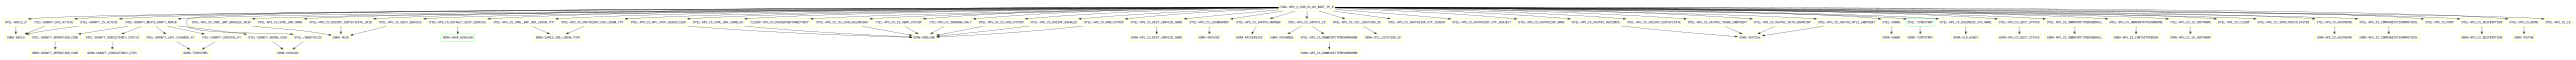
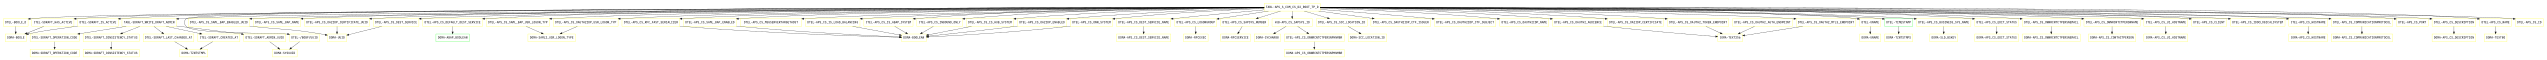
  digraph {
    fontname="JetBrains Mono"
    node [color=yellow fontname="JetBrains Mono" shape=box]
    edge [fontname="JetBrains Mono"]
    "TABL-APS_S_COM_CS_D2_ROOT_TP_D"
    "DTEL-SDRAFT_IS_ACTIVE"
    "TABL-SDRAFT_WRITE_DRAFT_ADMIN"
    "DTEL-SDRAFT_HAS_ACTIVE"
    "DTEL-/BOBF/UUID"
    n6 [label="DTEL-APS_CS_SAML_BAP_ENABLED_UUID"]
    "DTEL-APS_CS_SAML_BAP_USR_LOGON_TYP"
    "DTEL-APS_CS_SAML_BAP_NAME"
    "DTEL-APS_CS_SAML_BAP_ENABLED"
    "DTEL-APS_CS_DEFAULT_DEST_SERVICE"
    "DTEL-APS_CS_INBOUND_ONLY"
    "DTEL-APS_CS_IS_HUB_SYSTEM"
    "DTEL-APS_CS_DEST_SERVICE_NAME"
    "DTEL-APS_CS_DEST_SERVICE"
    "DTEL-APS_CS_RFC_FAST_SERIALIZER"
-   "DTEL-APS_CS_MSGSERVERTARGETHOST" [label="CLIENT-APS_CS_MSGSERVERTARGETHOST"]
+   "DTEL-APS_CS_MSGSERVERTARGETHOST"
    "DTEL-APS_CS_LOGONGROUP"
    "DTEL-APS_CS_SAPSYS_NUMBER"
-   "DTEL-APS_CS_SAPSYS_ID"
+   "DTEL-APS_CS_SAPSYS_ID" [label="HUB-APS_CS_SAPSYS_ID"]
    "DTEL-APS_CS_IS_LOAD_BALANCING"
    "DTEL-APS_CS_SCC_LOCATION_ID"
    "DTEL-APS_CS_IS_ABAP_SYSTEM"
    "DTEL-APS_CS_OAUTH2_MTLS_ENDPOINT"
    "DTEL-APS_CS_OAUTH2_AUDIENCE"
    "DTEL-APS_CS_OAUTH2_TOKEN_ENDPOINT"
    "DTEL-APS_CS_OAUTH2_AUTH_ENDPOINT"
    "DTEL-APS_CS_OAUTH2IDP_USR_LOGON_TYP"
    "DTEL-APS_CS_OAUTH2IDP_CTF_ISSUER"
    "DTEL-APS_CS_OAUTH2IDP_CTF_SUBJECT"
    "DTEL-APS_CS_OAUTH2IDP_NAME"
    "DTEL-APS_CS_OA2IDP_CERTIFICATE_UUID"
    "DTEL-APS_CS_OA2IDP_CERTIFICATE"
    "DTEL-APS_CS_OA2IDP_ENABLED"
    "DTEL-UNAME"
    "DTEL-TIMESTAMP" [color=green]
    "DTEL-APS_CS_OWN_SYSTEM"
    "DTEL-APS_CS_BUSINESS_SYS_NAME"
    "DTEL-APS_CS_EDIT_STATUS"
    "DTEL-APS_CS_OWNRCNTCTPERSNEMAIL"
    "DTEL-APS_CS_OWNRCNTCTPERSNNAME"
    "DTEL-APS_CS_UI_HOSTNAME"
    "DTEL-APS_CS_HOSTNAME"
    "DTEL-APS_CS_CLIENT"
    "DTEL-APS_CS_IDOCLOGICALSYSTEM"
    "DTEL-APS_CS_COMMUNICATIONPROTOCOL"
    "DTEL-APS_CS_DESCRIPTION"
    "DTEL-APS_CS_PORT"
    "DTEL-APS_CS_NAME"
    "DTEL-BOOLE_D"
    "DTEL-APS_CS_ID"
    "DOMA-BOOLE"
    "DTEL-SDRAFT_OPERATION_CODE"
    "DTEL-SDRAFT_CONSISTENCY_STATUS"
    "DTEL-SDRAFT_ADMIN_UUID"
    "DTEL-SDRAFT_LAST_CHANGED_AT"
    "DTEL-SDRAFT_CREATED_AT"
    "DOMA-SYSUUID"
    "DOMA-UUID"
    "DOMA-SAML2_USR_LOGON_TYPE"
    "DOMA-BOOLEAN"
    "DOMA-ABAP_BOOLEAN" [color=green]
    "DOMA-APS_CS_DEST_SERVICE_NAME"
    "DOMA-RFCEXEC"
    "DOMA-RFCSERVICE"
    "DTEL-APS_CS_OWNRCNTCTPERSNPHNMBR"
    "DOMA-SYCHAR08"
    "DOMA-SCC_LOCATION_ID"
    "DOMA-TEXT256"
    "DOMA-UNAME"
    "DOMA-TZNTSTMPS"
    "DOMA-SLD_BSKEY"
    "DOMA-APS_CS_EDIT_STATUS"
    "DOMA-APS_CS_OWNRCNTCTPERSNEMAIL"
    "DOMA-APS_CS_OWNRCNTCTPERSNPHNMBR"
    "DOMA-APS_CS_CONTACTPERSON"
    "DOMA-APS_CS_UI_HOSTNAME"
    "DOMA-APS_CS_HOSTNAME"
    "DOMA-APS_CS_COMMUNICATIONPROTOCOL"
    "DOMA-APS_CS_DESCRIPTION"
    "DOMA-TEXT80"
    "DOMA-SDRAFT_OPERATION_CODE"
-   "DOMA-SDRAFT_CONSISTENCY_STATUS" [label="DOMA-SDRAFT_CONSISTENCY_DTEL"]
+   "DOMA-SDRAFT_CONSISTENCY_STATUS"
    "DOMA-TZNTSTMPL"
    "TABL-APS_S_COM_CS_D2_ROOT_TP_D" -> "DTEL-SDRAFT_IS_ACTIVE"
    "TABL-APS_S_COM_CS_D2_ROOT_TP_D" -> "TABL-SDRAFT_WRITE_DRAFT_ADMIN"
    "TABL-APS_S_COM_CS_D2_ROOT_TP_D" -> "DTEL-SDRAFT_HAS_ACTIVE"
    "TABL-APS_S_COM_CS_D2_ROOT_TP_D" -> "DTEL-/BOBF/UUID"
    "TABL-APS_S_COM_CS_D2_ROOT_TP_D" -> n6
    "TABL-APS_S_COM_CS_D2_ROOT_TP_D" -> "DTEL-APS_CS_SAML_BAP_USR_LOGON_TYP"
    "TABL-APS_S_COM_CS_D2_ROOT_TP_D" -> "DTEL-APS_CS_SAML_BAP_NAME"
    "TABL-APS_S_COM_CS_D2_ROOT_TP_D" -> "DTEL-APS_CS_SAML_BAP_ENABLED"
    "TABL-APS_S_COM_CS_D2_ROOT_TP_D" -> "DTEL-APS_CS_DEFAULT_DEST_SERVICE"
    "TABL-APS_S_COM_CS_D2_ROOT_TP_D" -> "DTEL-APS_CS_INBOUND_ONLY"
    "TABL-APS_S_COM_CS_D2_ROOT_TP_D" -> "DTEL-APS_CS_IS_HUB_SYSTEM"
    "TABL-APS_S_COM_CS_D2_ROOT_TP_D" -> "DTEL-APS_CS_DEST_SERVICE_NAME"
    "TABL-APS_S_COM_CS_D2_ROOT_TP_D" -> "DTEL-APS_CS_DEST_SERVICE"
    "TABL-APS_S_COM_CS_D2_ROOT_TP_D" -> "DTEL-APS_CS_RFC_FAST_SERIALIZER"
    "TABL-APS_S_COM_CS_D2_ROOT_TP_D" -> "DTEL-APS_CS_MSGSERVERTARGETHOST"
    "TABL-APS_S_COM_CS_D2_ROOT_TP_D" -> "DTEL-APS_CS_LOGONGROUP"
    "TABL-APS_S_COM_CS_D2_ROOT_TP_D" -> "DTEL-APS_CS_SAPSYS_NUMBER"
    "TABL-APS_S_COM_CS_D2_ROOT_TP_D" -> "DTEL-APS_CS_SAPSYS_ID"
    "TABL-APS_S_COM_CS_D2_ROOT_TP_D" -> "DTEL-APS_CS_IS_LOAD_BALANCING"
    "TABL-APS_S_COM_CS_D2_ROOT_TP_D" -> "DTEL-APS_CS_SCC_LOCATION_ID"
    "TABL-APS_S_COM_CS_D2_ROOT_TP_D" -> "DTEL-APS_CS_IS_ABAP_SYSTEM"
    "TABL-APS_S_COM_CS_D2_ROOT_TP_D" -> "DTEL-APS_CS_OAUTH2_MTLS_ENDPOINT"
    "TABL-APS_S_COM_CS_D2_ROOT_TP_D" -> "DTEL-APS_CS_OAUTH2_AUDIENCE"
    "TABL-APS_S_COM_CS_D2_ROOT_TP_D" -> "DTEL-APS_CS_OAUTH2_TOKEN_ENDPOINT"
-   "TABL-APS_S_COM_CS_D2_ROOT_TP_D" -> "DTEL-APS_CS_OAUTH2_AUTH_ENDPOINT"
    "TABL-APS_S_COM_CS_D2_ROOT_TP_D" -> "DTEL-APS_CS_OAUTH2IDP_USR_LOGON_TYP"
    "TABL-APS_S_COM_CS_D2_ROOT_TP_D" -> "DTEL-APS_CS_OAUTH2IDP_CTF_ISSUER"
    "TABL-APS_S_COM_CS_D2_ROOT_TP_D" -> "DTEL-APS_CS_OAUTH2IDP_CTF_SUBJECT"
    "TABL-APS_S_COM_CS_D2_ROOT_TP_D" -> "DTEL-APS_CS_OAUTH2IDP_NAME"
    "TABL-APS_S_COM_CS_D2_ROOT_TP_D" -> "DTEL-APS_CS_OA2IDP_CERTIFICATE_UUID"
    "TABL-APS_S_COM_CS_D2_ROOT_TP_D" -> "DTEL-APS_CS_OA2IDP_CERTIFICATE"
    "TABL-APS_S_COM_CS_D2_ROOT_TP_D" -> "DTEL-APS_CS_OA2IDP_ENABLED"
    "TABL-APS_S_COM_CS_D2_ROOT_TP_D" -> "DTEL-UNAME"
    "TABL-APS_S_COM_CS_D2_ROOT_TP_D" -> "DTEL-TIMESTAMP"
    "TABL-APS_S_COM_CS_D2_ROOT_TP_D" -> "DTEL-APS_CS_OWN_SYSTEM"
    "TABL-APS_S_COM_CS_D2_ROOT_TP_D" -> "DTEL-APS_CS_BUSINESS_SYS_NAME"
    "TABL-APS_S_COM_CS_D2_ROOT_TP_D" -> "DTEL-APS_CS_EDIT_STATUS"
    "TABL-APS_S_COM_CS_D2_ROOT_TP_D" -> "DTEL-APS_CS_OWNRCNTCTPERSNEMAIL"
    "TABL-APS_S_COM_CS_D2_ROOT_TP_D" -> "DTEL-APS_CS_OWNRCNTCTPERSNNAME"
    "TABL-APS_S_COM_CS_D2_ROOT_TP_D" -> "DTEL-APS_CS_UI_HOSTNAME"
    "TABL-APS_S_COM_CS_D2_ROOT_TP_D" -> "DTEL-APS_CS_HOSTNAME"
    "TABL-APS_S_COM_CS_D2_ROOT_TP_D" -> "DTEL-APS_CS_CLIENT"
    "TABL-APS_S_COM_CS_D2_ROOT_TP_D" -> "DTEL-APS_CS_IDOCLOGICALSYSTEM"
    "TABL-APS_S_COM_CS_D2_ROOT_TP_D" -> "DTEL-APS_CS_COMMUNICATIONPROTOCOL"
    "TABL-APS_S_COM_CS_D2_ROOT_TP_D" -> "DTEL-APS_CS_DESCRIPTION"
    "TABL-APS_S_COM_CS_D2_ROOT_TP_D" -> "DTEL-APS_CS_PORT"
    "TABL-APS_S_COM_CS_D2_ROOT_TP_D" -> "DTEL-APS_CS_NAME"
    "TABL-APS_S_COM_CS_D2_ROOT_TP_D" -> "DTEL-BOOLE_D"
    "TABL-APS_S_COM_CS_D2_ROOT_TP_D" -> "DTEL-APS_CS_ID"
    "DTEL-SDRAFT_IS_ACTIVE" -> "DOMA-BOOLE"
    "TABL-SDRAFT_WRITE_DRAFT_ADMIN" -> "DTEL-SDRAFT_OPERATION_CODE"
    "TABL-SDRAFT_WRITE_DRAFT_ADMIN" -> "DTEL-SDRAFT_CONSISTENCY_STATUS"
    "TABL-SDRAFT_WRITE_DRAFT_ADMIN" -> "DTEL-SDRAFT_ADMIN_UUID"
    "TABL-SDRAFT_WRITE_DRAFT_ADMIN" -> "DTEL-SDRAFT_LAST_CHANGED_AT"
    "TABL-SDRAFT_WRITE_DRAFT_ADMIN" -> "DTEL-SDRAFT_CREATED_AT"
    "DTEL-SDRAFT_HAS_ACTIVE" -> "DOMA-BOOLE"
    "DTEL-/BOBF/UUID" -> "DOMA-SYSUUID"
    n6 -> "DOMA-UUID"
    "DTEL-APS_CS_SAML_BAP_USR_LOGON_TYP" -> "DOMA-SAML2_USR_LOGON_TYPE"
    "DTEL-APS_CS_SAML_BAP_ENABLED" -> "DOMA-BOOLEAN"
    "DTEL-APS_CS_DEFAULT_DEST_SERVICE" -> "DOMA-ABAP_BOOLEAN"
    "DTEL-APS_CS_INBOUND_ONLY" -> "DOMA-BOOLEAN"
    "DTEL-APS_CS_IS_HUB_SYSTEM" -> "DOMA-BOOLEAN"
    "DTEL-APS_CS_DEST_SERVICE_NAME" -> "DOMA-APS_CS_DEST_SERVICE_NAME"
    "DTEL-APS_CS_DEST_SERVICE" -> "DOMA-UUID"
    "DTEL-APS_CS_RFC_FAST_SERIALIZER" -> "DOMA-BOOLEAN"
    "DTEL-APS_CS_LOGONGROUP" -> "DOMA-RFCEXEC"
    "DTEL-APS_CS_SAPSYS_NUMBER" -> "DOMA-RFCSERVICE"
    "DTEL-APS_CS_SAPSYS_ID" -> "DTEL-APS_CS_OWNRCNTCTPERSNPHNMBR"
    "DTEL-APS_CS_SAPSYS_ID" -> "DOMA-SYCHAR08"
    "DTEL-APS_CS_IS_LOAD_BALANCING" -> "DOMA-BOOLEAN"
    "DTEL-APS_CS_SCC_LOCATION_ID" -> "DOMA-SCC_LOCATION_ID"
    "DTEL-APS_CS_IS_ABAP_SYSTEM" -> "DOMA-BOOLEAN"
    "DTEL-APS_CS_OAUTH2_MTLS_ENDPOINT" -> "DOMA-TEXT256"
    "DTEL-APS_CS_OAUTH2_AUDIENCE" -> "DOMA-TEXT256"
    "DTEL-APS_CS_OAUTH2_TOKEN_ENDPOINT" -> "DOMA-TEXT256"
    "DTEL-APS_CS_OAUTH2_AUTH_ENDPOINT" -> "DOMA-TEXT256"
    "DTEL-APS_CS_OAUTH2IDP_USR_LOGON_TYP" -> "DOMA-SAML2_USR_LOGON_TYPE"
    "DTEL-APS_CS_OA2IDP_CERTIFICATE_UUID" -> "DOMA-UUID"
    "DTEL-APS_CS_OA2IDP_ENABLED" -> "DOMA-BOOLEAN"
    "DTEL-UNAME" -> "DOMA-UNAME"
    "DTEL-TIMESTAMP" -> "DOMA-TZNTSTMPS"
    "DTEL-APS_CS_OWN_SYSTEM" -> "DOMA-BOOLEAN"
    "DTEL-APS_CS_BUSINESS_SYS_NAME" -> "DOMA-SLD_BSKEY"
    "DTEL-APS_CS_EDIT_STATUS" -> "DOMA-APS_CS_EDIT_STATUS"
    "DTEL-APS_CS_OWNRCNTCTPERSNEMAIL" -> "DOMA-APS_CS_OWNRCNTCTPERSNEMAIL"
    "DTEL-APS_CS_OWNRCNTCTPERSNNAME" -> "DOMA-APS_CS_CONTACTPERSON"
    "DTEL-APS_CS_UI_HOSTNAME" -> "DOMA-APS_CS_UI_HOSTNAME"
    "DTEL-APS_CS_HOSTNAME" -> "DOMA-APS_CS_HOSTNAME"
    "DTEL-APS_CS_COMMUNICATIONPROTOCOL" -> "DOMA-APS_CS_COMMUNICATIONPROTOCOL"
    "DTEL-APS_CS_DESCRIPTION" -> "DOMA-APS_CS_DESCRIPTION"
    "DTEL-APS_CS_NAME" -> "DOMA-TEXT80"
    "DTEL-BOOLE_D" -> "DOMA-BOOLE"
    "DTEL-SDRAFT_OPERATION_CODE" -> "DOMA-SDRAFT_OPERATION_CODE"
    "DTEL-SDRAFT_CONSISTENCY_STATUS" -> "DOMA-SDRAFT_CONSISTENCY_STATUS"
    "DTEL-SDRAFT_ADMIN_UUID" -> "DOMA-SYSUUID"
    "DTEL-SDRAFT_LAST_CHANGED_AT" -> "DOMA-TZNTSTMPL"
    "DTEL-SDRAFT_CREATED_AT" -> "DOMA-TZNTSTMPL"
    "DTEL-APS_CS_OWNRCNTCTPERSNPHNMBR" -> "DOMA-APS_CS_OWNRCNTCTPERSNPHNMBR"
  }
